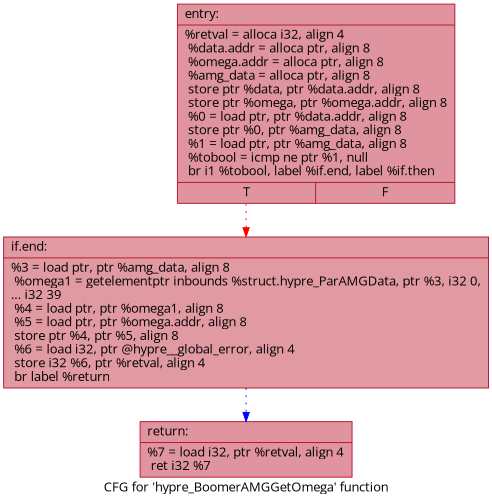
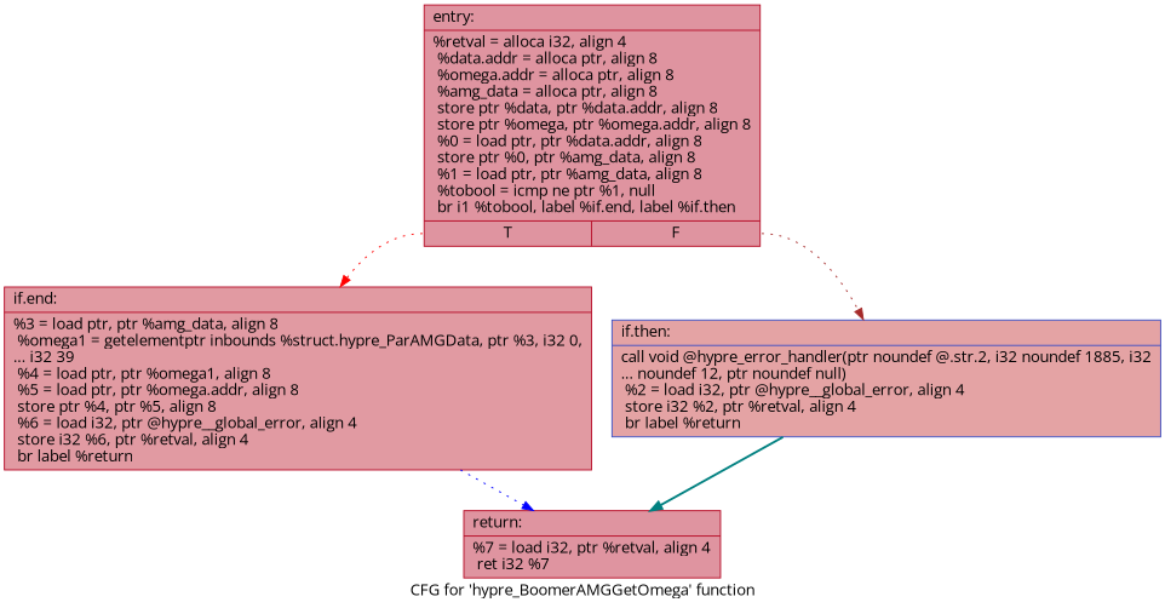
  digraph {
    label="CFG for 'hypre_BoomerAMGGetOmega' function"
    fontname="Open Sans"
    node [color="#b70d28ff" fillcolor="#b70d2870" fontname="Open Sans" shape=record style=filled]
    edge [style=dotted fontname="Open Sans"]
    n1 [label="{entry:\l|  %retval = alloca i32, align 4\l  %data.addr = alloca ptr, align 8\l  %omega.addr = alloca ptr, align 8\l  %amg_data = alloca ptr, align 8\l  store ptr %data, ptr %data.addr, align 8\l  store ptr %omega, ptr %omega.addr, align 8\l  %0 = load ptr, ptr %data.addr, align 8\l  store ptr %0, ptr %amg_data, align 8\l  %1 = load ptr, ptr %amg_data, align 8\l  %tobool = icmp ne ptr %1, null\l  br i1 %tobool, label %if.end, label %if.then\l|{<s0>T|<s1>F}}"]
    n2 [fillcolor="#bb1b2c70" label="{if.end:\l|  %3 = load ptr, ptr %amg_data, align 8\l  %omega1 = getelementptr inbounds %struct.hypre_ParAMGData, ptr %3, i32 0,\l... i32 39\l  %4 = load ptr, ptr %omega1, align 8\l  %5 = load ptr, ptr %omega.addr, align 8\l  store ptr %4, ptr %5, align 8\l  %6 = load i32, ptr @hypre__global_error, align 4\l  store i32 %6, ptr %retval, align 4\l  br label %return\l}"]
+   n3 [color="#3d50c3ff" fillcolor="#c32e3170" label="{if.then:\l|  call void @hypre_error_handler(ptr noundef @.str.2, i32 noundef 1885, i32\l... noundef 12, ptr noundef null)\l  %2 = load i32, ptr @hypre__global_error, align 4\l  store i32 %2, ptr %retval, align 4\l  br label %return\l}"]
    n4 [label="{return:\l|  %7 = load i32, ptr %retval, align 4\l  ret i32 %7\l}"]
    n1 -> n2 [tailport=s0 color=red]
+   n1 -> n3 [tailport=s1 color=brown]
    n2 -> n4 [color=blue]
+   n3 -> n4 [color=teal style=bold]
  }
